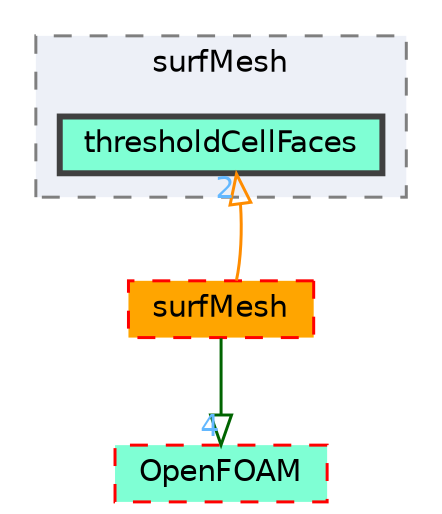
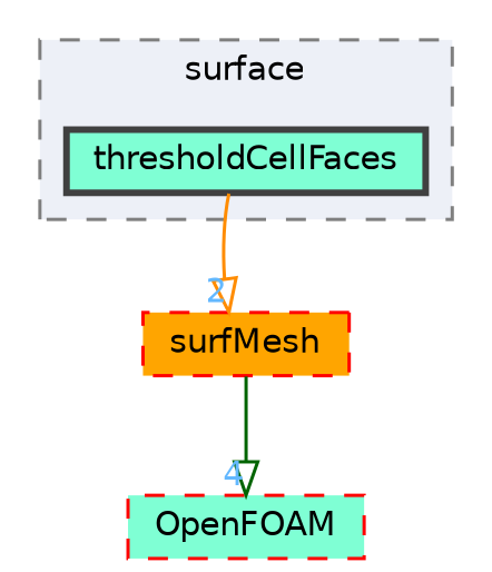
  digraph {
    compound=true
    node [color=red fillcolor=aquamarine fontname=Helvetica fontsize=10 shape=box style="filled,dashed"]
    edge [arrowhead=onormal fontcolor=steelblue1 fontname=Helvetica fontsize=10 labeldistance=1.5 labelfontname=Helvetica labelfontsize=10]
    n1 [color=grey25 height=0.2 label=thresholdCellFaces style="filled,bold" width=0.4]
    n2 [fillcolor=orange height=0.2 label=surfMesh width=0.4]
    n3 [height=0.2 label=OpenFOAM width=0.4]
    subgraph cluster_1 {
      bgcolor="#edf0f7"
      fontname=Helvetica
      fontsize=10
-     label=surfMesh
+     label=surface
      pencolor=grey50
      style="filled,dashed"
      n1
    }
-   n2 -> n1 [color=darkorange headlabel=2]
+   n1 -> n2 [color=darkorange headlabel=2]
    n2 -> n3 [color=darkgreen headlabel=4]
  }
